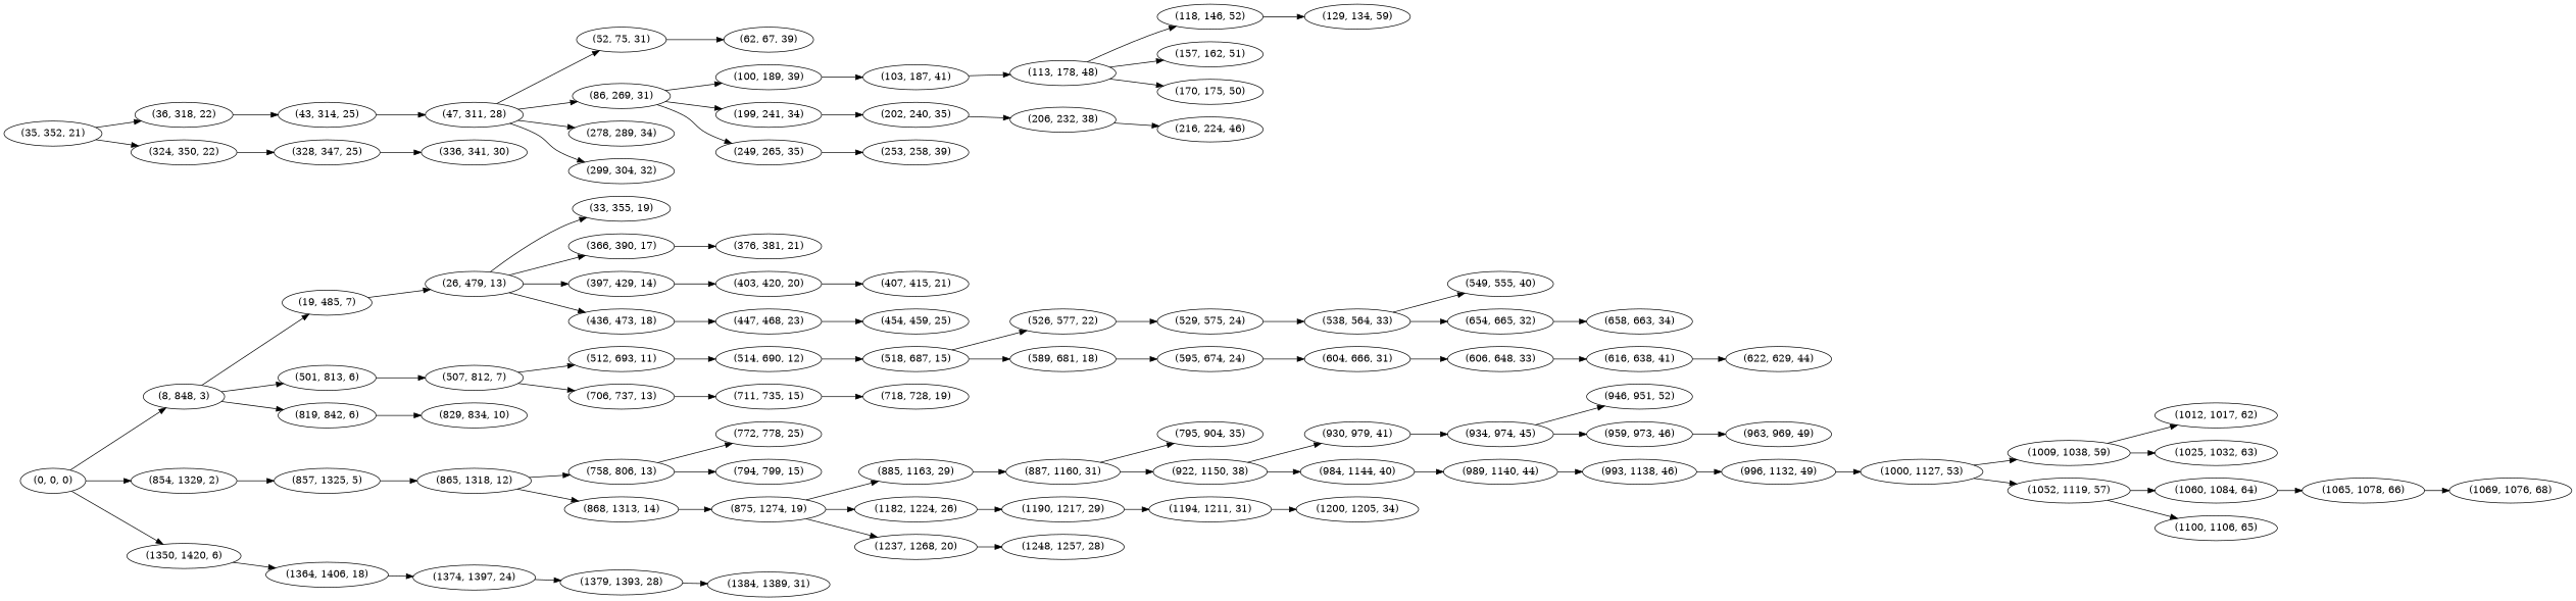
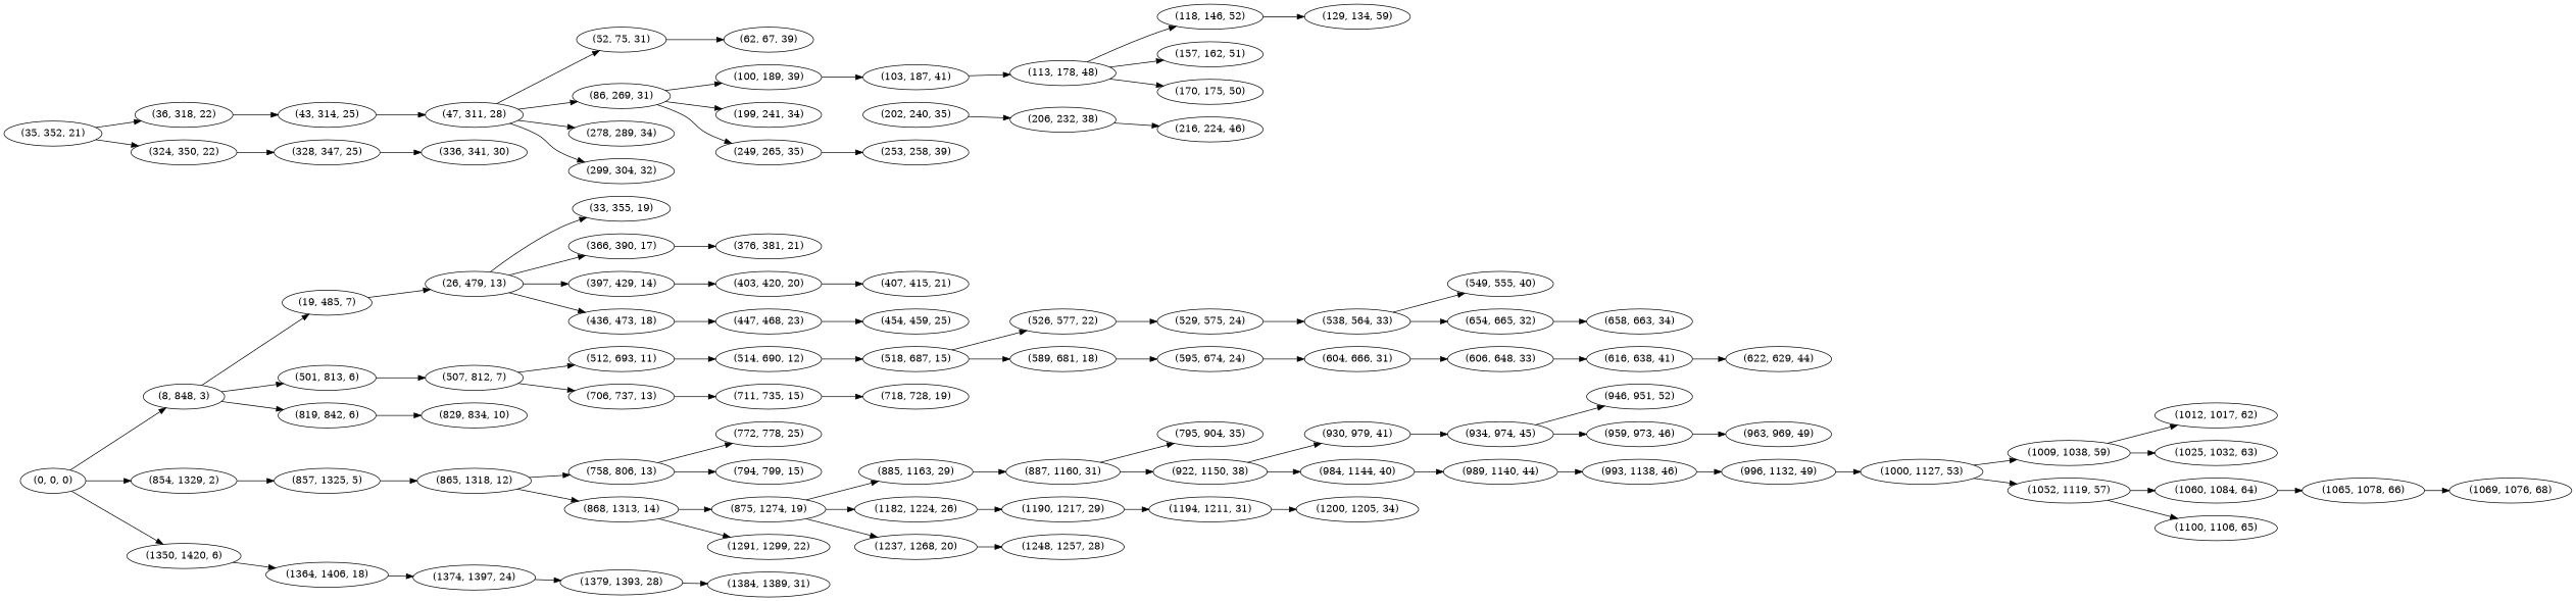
  digraph {
    rankdir=LR
    "(0, 0, 0)"
    "(8, 848, 3)"
    "(854, 1329, 2)"
    "(1350, 1420, 6)"
    "(19, 485, 7)"
    "(501, 813, 6)"
    "(819, 842, 6)"
    "(857, 1325, 5)"
    "(1364, 1406, 18)"
    "(26, 479, 13)"
    "(507, 812, 7)"
    "(829, 834, 10)"
    "(33, 355, 19)"
    "(366, 390, 17)"
    "(397, 429, 14)"
    "(436, 473, 18)"
    "(376, 381, 21)"
    "(403, 420, 20)"
    "(447, 468, 23)"
    "(35, 352, 21)"
    "(36, 318, 22)"
    "(324, 350, 22)"
    "(43, 314, 25)"
    "(328, 347, 25)"
    "(47, 311, 28)"
    "(52, 75, 31)"
    "(86, 269, 31)"
    "(278, 289, 34)"
    "(299, 304, 32)"
    "(62, 67, 39)"
    "(100, 189, 39)"
    "(199, 241, 34)"
    "(249, 265, 35)"
    "(103, 187, 41)"
    "(202, 240, 35)"
    "(253, 258, 39)"
    "(113, 178, 48)"
    "(118, 146, 52)"
    "(157, 162, 51)"
    "(170, 175, 50)"
    "(129, 134, 59)"
    "(206, 232, 38)"
    "(216, 224, 46)"
    "(336, 341, 30)"
    "(407, 415, 21)"
    "(454, 459, 25)"
    "(512, 693, 11)"
    "(706, 737, 13)"
    "(514, 690, 12)"
    "(711, 735, 15)"
    "(758, 806, 13)"
    "(772, 778, 25)"
    "(794, 799, 15)"
    "(518, 687, 15)"
    "(526, 577, 22)"
    "(589, 681, 18)"
    "(529, 575, 24)"
    "(595, 674, 24)"
    "(538, 564, 33)"
    "(549, 555, 40)"
    "(654, 665, 32)"
    "(604, 666, 31)"
    "(606, 648, 33)"
    "(616, 638, 41)"
    "(658, 663, 34)"
    "(622, 629, 44)"
    "(718, 728, 19)"
    "(865, 1318, 12)"
    "(868, 1313, 14)"
    "(875, 1274, 19)"
+   "(1291, 1299, 22)"
    "(885, 1163, 29)"
    "(1182, 1224, 26)"
    "(1237, 1268, 20)"
    "(887, 1160, 31)"
    "(1190, 1217, 29)"
    "(1248, 1257, 28)"
    n78 [label="(795, 904, 35)"]
    "(922, 1150, 38)"
    "(930, 979, 41)"
    "(984, 1144, 40)"
    "(934, 974, 45)"
    "(989, 1140, 44)"
    "(946, 951, 52)"
    "(959, 973, 46)"
    "(963, 969, 49)"
    "(993, 1138, 46)"
    "(996, 1132, 49)"
    "(1000, 1127, 53)"
    "(1009, 1038, 59)"
    "(1052, 1119, 57)"
    "(1012, 1017, 62)"
    "(1025, 1032, 63)"
    "(1060, 1084, 64)"
    "(1100, 1106, 65)"
    "(1065, 1078, 66)"
    "(1069, 1076, 68)"
    "(1194, 1211, 31)"
    "(1200, 1205, 34)"
    "(1374, 1397, 24)"
    "(1379, 1393, 28)"
    "(1384, 1389, 31)"
    "(0, 0, 0)" -> "(8, 848, 3)"
    "(0, 0, 0)" -> "(854, 1329, 2)"
    "(0, 0, 0)" -> "(1350, 1420, 6)"
    "(8, 848, 3)" -> "(19, 485, 7)"
    "(8, 848, 3)" -> "(501, 813, 6)"
    "(8, 848, 3)" -> "(819, 842, 6)"
    "(854, 1329, 2)" -> "(857, 1325, 5)"
    "(1350, 1420, 6)" -> "(1364, 1406, 18)"
    "(19, 485, 7)" -> "(26, 479, 13)"
    "(501, 813, 6)" -> "(507, 812, 7)"
    "(819, 842, 6)" -> "(829, 834, 10)"
    "(857, 1325, 5)" -> "(865, 1318, 12)"
    "(1364, 1406, 18)" -> "(1374, 1397, 24)"
    "(26, 479, 13)" -> "(33, 355, 19)"
    "(26, 479, 13)" -> "(366, 390, 17)"
    "(26, 479, 13)" -> "(397, 429, 14)"
    "(26, 479, 13)" -> "(436, 473, 18)"
    "(507, 812, 7)" -> "(512, 693, 11)"
    "(507, 812, 7)" -> "(706, 737, 13)"
    "(366, 390, 17)" -> "(376, 381, 21)"
    "(397, 429, 14)" -> "(403, 420, 20)"
    "(436, 473, 18)" -> "(447, 468, 23)"
    "(403, 420, 20)" -> "(407, 415, 21)"
    "(447, 468, 23)" -> "(454, 459, 25)"
    "(35, 352, 21)" -> "(36, 318, 22)"
    "(35, 352, 21)" -> "(324, 350, 22)"
    "(36, 318, 22)" -> "(43, 314, 25)"
    "(324, 350, 22)" -> "(328, 347, 25)"
    "(43, 314, 25)" -> "(47, 311, 28)"
    "(328, 347, 25)" -> "(336, 341, 30)"
    "(47, 311, 28)" -> "(52, 75, 31)"
    "(47, 311, 28)" -> "(86, 269, 31)"
    "(47, 311, 28)" -> "(278, 289, 34)"
    "(47, 311, 28)" -> "(299, 304, 32)"
    "(52, 75, 31)" -> "(62, 67, 39)"
    "(86, 269, 31)" -> "(100, 189, 39)"
    "(86, 269, 31)" -> "(199, 241, 34)"
    "(86, 269, 31)" -> "(249, 265, 35)"
    "(100, 189, 39)" -> "(103, 187, 41)"
-   "(199, 241, 34)" -> "(202, 240, 35)"
    "(249, 265, 35)" -> "(253, 258, 39)"
    "(103, 187, 41)" -> "(113, 178, 48)"
    "(202, 240, 35)" -> "(206, 232, 38)"
    "(113, 178, 48)" -> "(118, 146, 52)"
    "(113, 178, 48)" -> "(157, 162, 51)"
    "(113, 178, 48)" -> "(170, 175, 50)"
    "(118, 146, 52)" -> "(129, 134, 59)"
    "(206, 232, 38)" -> "(216, 224, 46)"
    "(512, 693, 11)" -> "(514, 690, 12)"
    "(706, 737, 13)" -> "(711, 735, 15)"
    "(514, 690, 12)" -> "(518, 687, 15)"
    "(711, 735, 15)" -> "(718, 728, 19)"
    "(758, 806, 13)" -> "(772, 778, 25)"
    "(758, 806, 13)" -> "(794, 799, 15)"
    "(518, 687, 15)" -> "(526, 577, 22)"
    "(518, 687, 15)" -> "(589, 681, 18)"
    "(526, 577, 22)" -> "(529, 575, 24)"
    "(589, 681, 18)" -> "(595, 674, 24)"
    "(529, 575, 24)" -> "(538, 564, 33)"
    "(595, 674, 24)" -> "(604, 666, 31)"
    "(538, 564, 33)" -> "(549, 555, 40)"
    "(538, 564, 33)" -> "(654, 665, 32)"
    "(654, 665, 32)" -> "(658, 663, 34)"
    "(604, 666, 31)" -> "(606, 648, 33)"
    "(606, 648, 33)" -> "(616, 638, 41)"
    "(616, 638, 41)" -> "(622, 629, 44)"
    "(865, 1318, 12)" -> "(758, 806, 13)"
    "(865, 1318, 12)" -> "(868, 1313, 14)"
    "(868, 1313, 14)" -> "(875, 1274, 19)"
+   "(868, 1313, 14)" -> "(1291, 1299, 22)"
    "(875, 1274, 19)" -> "(885, 1163, 29)"
    "(875, 1274, 19)" -> "(1182, 1224, 26)"
    "(875, 1274, 19)" -> "(1237, 1268, 20)"
    "(885, 1163, 29)" -> "(887, 1160, 31)"
    "(1182, 1224, 26)" -> "(1190, 1217, 29)"
    "(1237, 1268, 20)" -> "(1248, 1257, 28)"
    "(887, 1160, 31)" -> n78
    "(887, 1160, 31)" -> "(922, 1150, 38)"
    "(1190, 1217, 29)" -> "(1194, 1211, 31)"
    "(922, 1150, 38)" -> "(930, 979, 41)"
    "(922, 1150, 38)" -> "(984, 1144, 40)"
    "(930, 979, 41)" -> "(934, 974, 45)"
    "(984, 1144, 40)" -> "(989, 1140, 44)"
    "(934, 974, 45)" -> "(946, 951, 52)"
    "(934, 974, 45)" -> "(959, 973, 46)"
    "(989, 1140, 44)" -> "(993, 1138, 46)"
    "(959, 973, 46)" -> "(963, 969, 49)"
    "(993, 1138, 46)" -> "(996, 1132, 49)"
    "(996, 1132, 49)" -> "(1000, 1127, 53)"
    "(1000, 1127, 53)" -> "(1009, 1038, 59)"
    "(1000, 1127, 53)" -> "(1052, 1119, 57)"
    "(1009, 1038, 59)" -> "(1012, 1017, 62)"
    "(1009, 1038, 59)" -> "(1025, 1032, 63)"
    "(1052, 1119, 57)" -> "(1060, 1084, 64)"
    "(1052, 1119, 57)" -> "(1100, 1106, 65)"
    "(1060, 1084, 64)" -> "(1065, 1078, 66)"
    "(1065, 1078, 66)" -> "(1069, 1076, 68)"
    "(1194, 1211, 31)" -> "(1200, 1205, 34)"
    "(1374, 1397, 24)" -> "(1379, 1393, 28)"
    "(1379, 1393, 28)" -> "(1384, 1389, 31)"
  }
